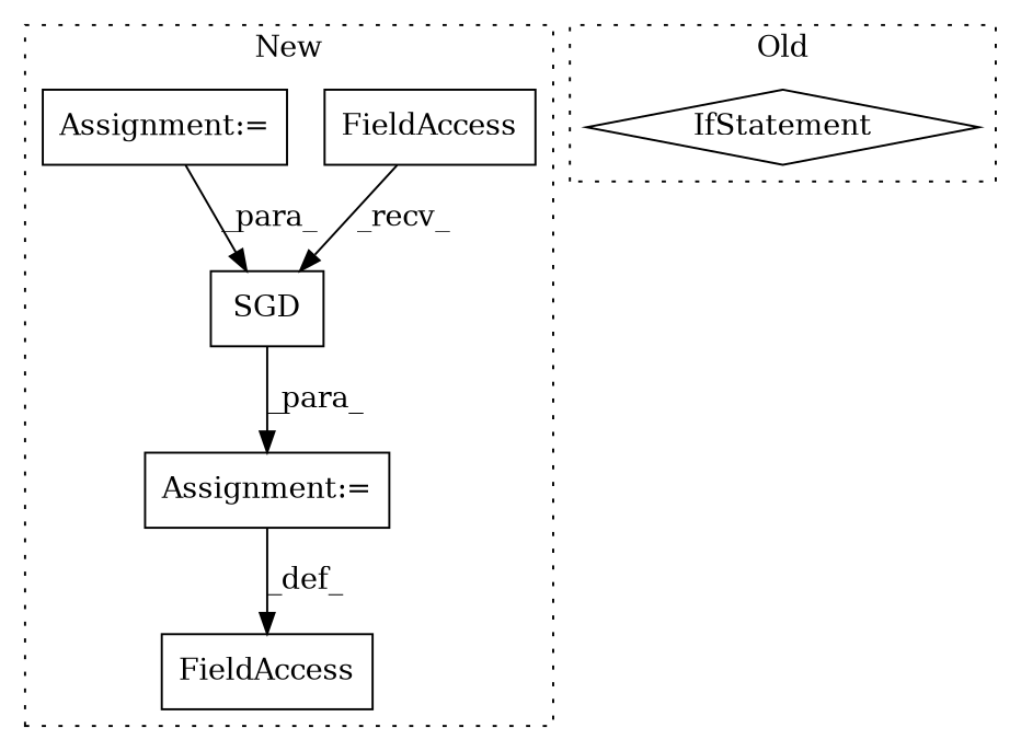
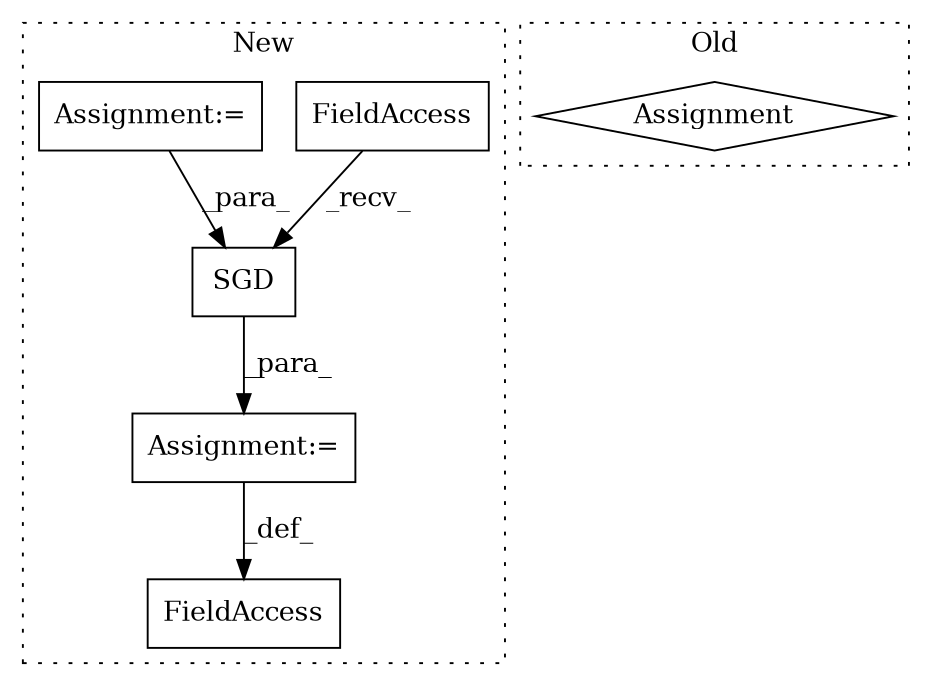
  digraph {
    node [a=22 l=1 shape=box]
    n1 [a=32 l="4,1" label=SGD s="5088,5113"]
    n2 [l=11 label=FieldAccess s=5076]
    n3 [l=9 label=FieldAccess s=5120]
    n4 [a=7 label="Assignment:=" s=4919]
    n5 [a=7 label="Assignment:=" s=5129]
-   n6 [a=25 l="4,2" label=IfStatement s="7435,7463" shape=diamond]
+   n6 [a=25 l="4,2" label=Assignment s="7435,7463" shape=diamond]
    subgraph cluster_1 {
      label=New
      style=dotted
      n1
      n2
      n3
      n4
      n5
    }
    subgraph cluster_2 {
      label=Old
      style=dotted
      n6
    }
    n1 -> n5 [label=_para_]
    n2 -> n1 [label=_recv_]
    n4 -> n1 [label=_para_]
    n5 -> n3 [label=_def_]
  }
